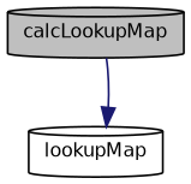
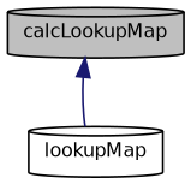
  digraph {
    rankdir=TB
    node [color=black fontname=Helvetica fontsize=10 shape=cylinder]
    n1 [fillcolor=grey75 fontcolor=black height=0.2 label=calcLookupMap style=filled width=0.4]
    n2 [height=0.2 label=lookupMap width=0.4]
-   n2 -> n1 [color=midnightblue dir=back fontname=Helvetica fontsize=10 labelfontname=Helvetica labelfontsize=10 style=solid]
+   n1 -> n2 [color=midnightblue dir=back fontname=Helvetica fontsize=10 labelfontname=Helvetica labelfontsize=10 style=solid]
  }
